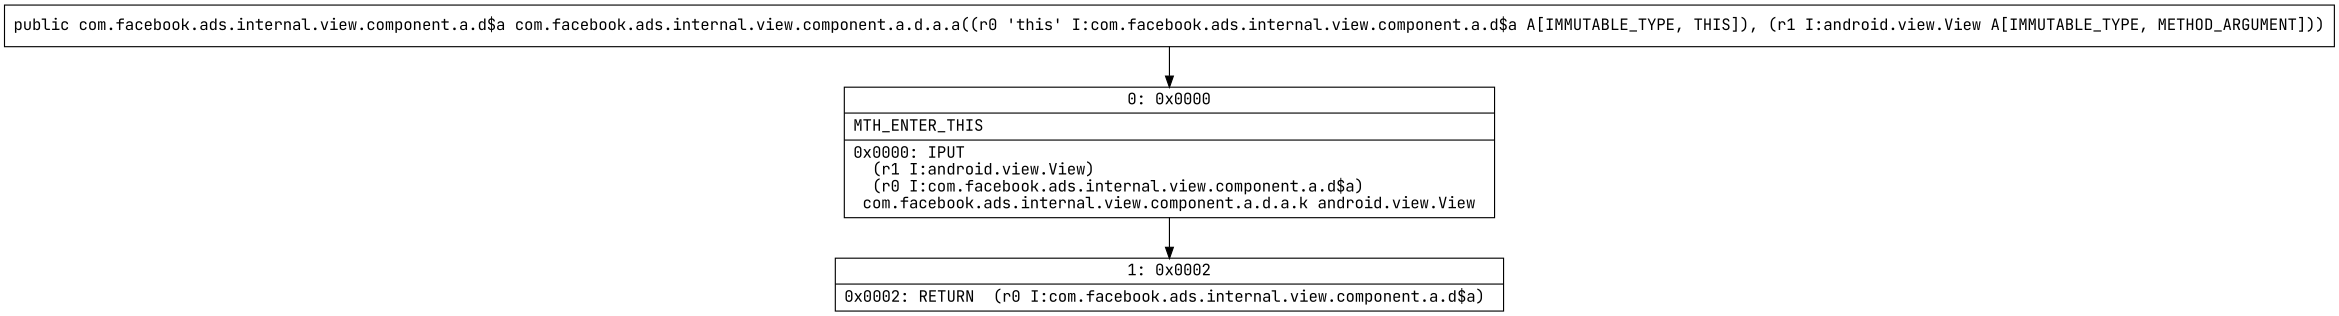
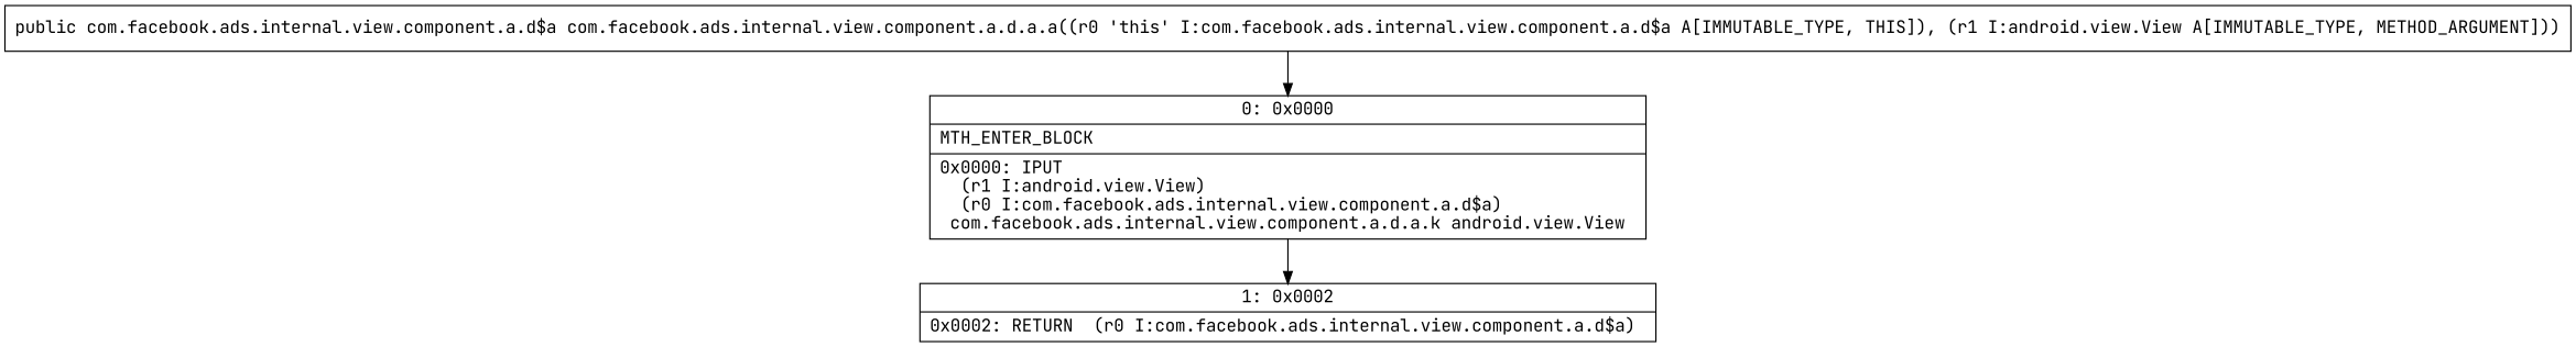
  digraph {
    fontname="JetBrains Mono"
    node [shape=record fontname="JetBrains Mono"]
    edge [fontname="JetBrains Mono"]
-   n1 [label="{0\:\ 0x0000|MTH_ENTER_THIS\l|0x0000: IPUT  \l  (r1 I:android.view.View)\l  (r0 I:com.facebook.ads.internal.view.component.a.d$a)\l com.facebook.ads.internal.view.component.a.d.a.k android.view.View \l}"]
+   n1 [label="{0\:\ 0x0000|MTH_ENTER_BLOCK\l|0x0000: IPUT  \l  (r1 I:android.view.View)\l  (r0 I:com.facebook.ads.internal.view.component.a.d$a)\l com.facebook.ads.internal.view.component.a.d.a.k android.view.View \l}"]
    n2 [label="{1\:\ 0x0002|0x0002: RETURN  (r0 I:com.facebook.ads.internal.view.component.a.d$a) \l}"]
    n3 [label="{public com.facebook.ads.internal.view.component.a.d$a com.facebook.ads.internal.view.component.a.d.a.a((r0 'this' I:com.facebook.ads.internal.view.component.a.d$a A[IMMUTABLE_TYPE, THIS]), (r1 I:android.view.View A[IMMUTABLE_TYPE, METHOD_ARGUMENT])) }"]
    n1 -> n2
    n3 -> n1
  }
